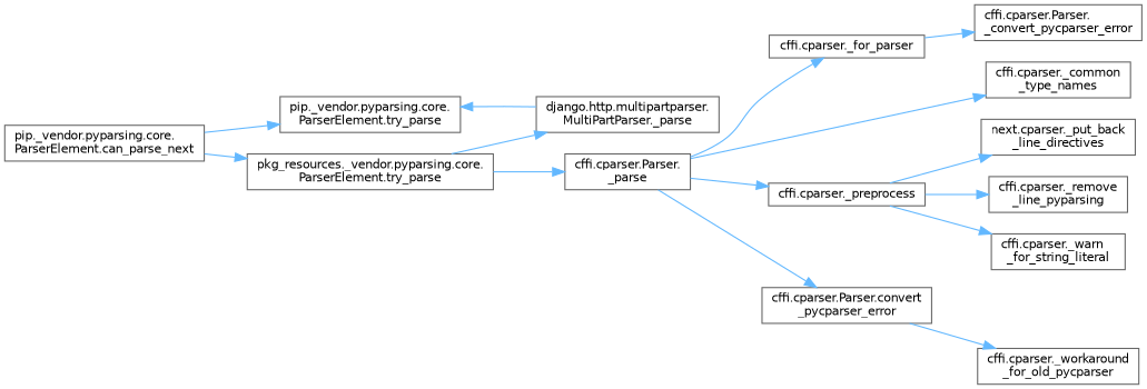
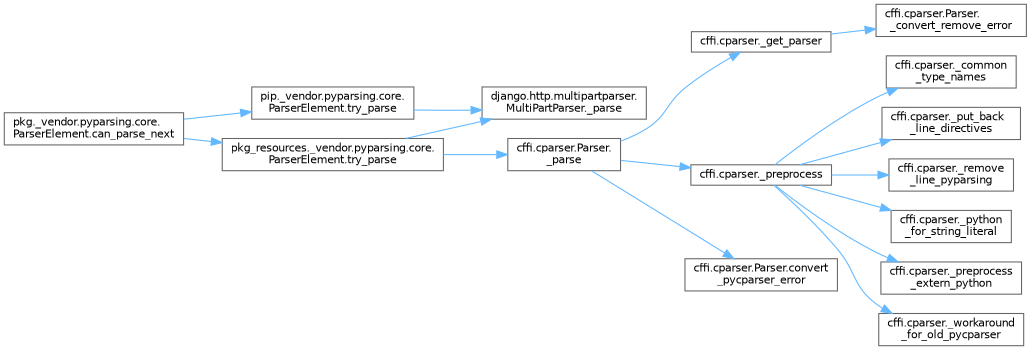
  digraph {
    rankdir=LR
    node [color=grey40 fillcolor=white fontname=Helvetica fontsize=10 shape=box style=filled]
    edge [color=steelblue1 fontname=Helvetica fontsize=10 labelfontname=Helvetica labelfontsize=10 style=solid]
-   n1 [height=0.2 label="pip._vendor.pyparsing.core.\lParserElement.can_parse_next" width=0.4]
+   n1 [height=0.2 label="pkg._vendor.pyparsing.core.\lParserElement.can_parse_next" width=0.4]
    n2 [height=0.2 label="pip._vendor.pyparsing.core.\lParserElement.try_parse" width=0.4]
    n3 [height=0.2 label="pkg_resources._vendor.pyparsing.core.\lParserElement.try_parse" width=0.4]
    n4 [height=0.2 label="django.http.multipartparser.\lMultiPartParser._parse" width=0.4]
    n5 [height=0.2 label="cffi.cparser.Parser.\l_parse" width=0.4]
    n6 [height=0.2 label="cffi.cparser._common\l_type_names" width=0.4]
-   n7 [height=0.2 label="cffi.cparser._for_parser" width=0.4]
+   n7 [height=0.2 label="cffi.cparser._get_parser" width=0.4]
    n8 [height=0.2 label="cffi.cparser._preprocess" width=0.4]
    n9 [height=0.2 label="cffi.cparser.Parser.convert\l_pycparser_error" width=0.4]
-   n10 [height=0.2 label="cffi.cparser.Parser.\l_convert_pycparser_error" width=0.4]
-   n12 [height=0.2 label="next.cparser._put_back\l_line_directives" width=0.4]
+   n10 [height=0.2 label="cffi.cparser.Parser.\l_convert_remove_error" width=0.4]
+   n11 [height=0.2 label="cffi.cparser._preprocess\l_extern_python" width=0.4]
+   n12 [height=0.2 label="cffi.cparser._put_back\l_line_directives" width=0.4]
    n13 [height=0.2 label="cffi.cparser._remove\l_line_pyparsing" width=0.4]
-   n14 [height=0.2 label="cffi.cparser._warn\l_for_string_literal" width=0.4]
+   n14 [height=0.2 label="cffi.cparser._python\l_for_string_literal" width=0.4]
    n15 [height=0.2 label="cffi.cparser._workaround\l_for_old_pycparser" width=0.4]
    n1 -> n2
    n1 -> n3
-   n4 -> n2
+   n2 -> n4
    n3 -> n4
    n3 -> n5
-   n5 -> n6
+   n8 -> n6
    n5 -> n7
    n5 -> n8
    n5 -> n9
    n7 -> n10
+   n8 -> n11
    n8 -> n12
    n8 -> n13
    n8 -> n14
-   n9 -> n15
+   n8 -> n15
  }
